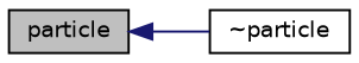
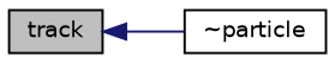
  digraph {
    rankdir=LR
    node [color=black fontname=Helvetica fontsize=10 shape=record]
-   n1 [fillcolor=grey75 fontcolor=black height=0.2 label=particle style=filled width=0.4]
+   n1 [fillcolor=grey75 fontcolor=black height=0.2 label=track style=filled width=0.4]
    n2 [height=0.2 label="~particle" width=0.4]
    n1 -> n2 [color=midnightblue dir=back fontname=Helvetica fontsize=10 labelfontname=Helvetica labelfontsize=10 style=solid]
  }
